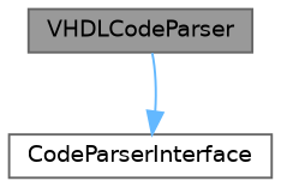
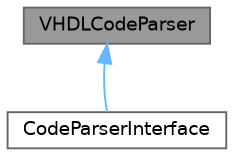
  digraph {
    node [color=gray40 fontname=Helvetica fontsize=10 shape=box style=filled]
    n1 [fillcolor=grey60 fontcolor=black height=0.2 label=VHDLCodeParser width=0.4]
    n2 [fillcolor=white height=0.2 label=CodeParserInterface width=0.4]
-   n2 -> n1 [color=steelblue1 dir=back fontname=Helvetica fontsize=10 labelfontname=Helvetica labelfontsize=10 style=solid]
+   n1 -> n2 [color=steelblue1 dir=back fontname=Helvetica fontsize=10 labelfontname=Helvetica labelfontsize=10 style=solid]
  }
